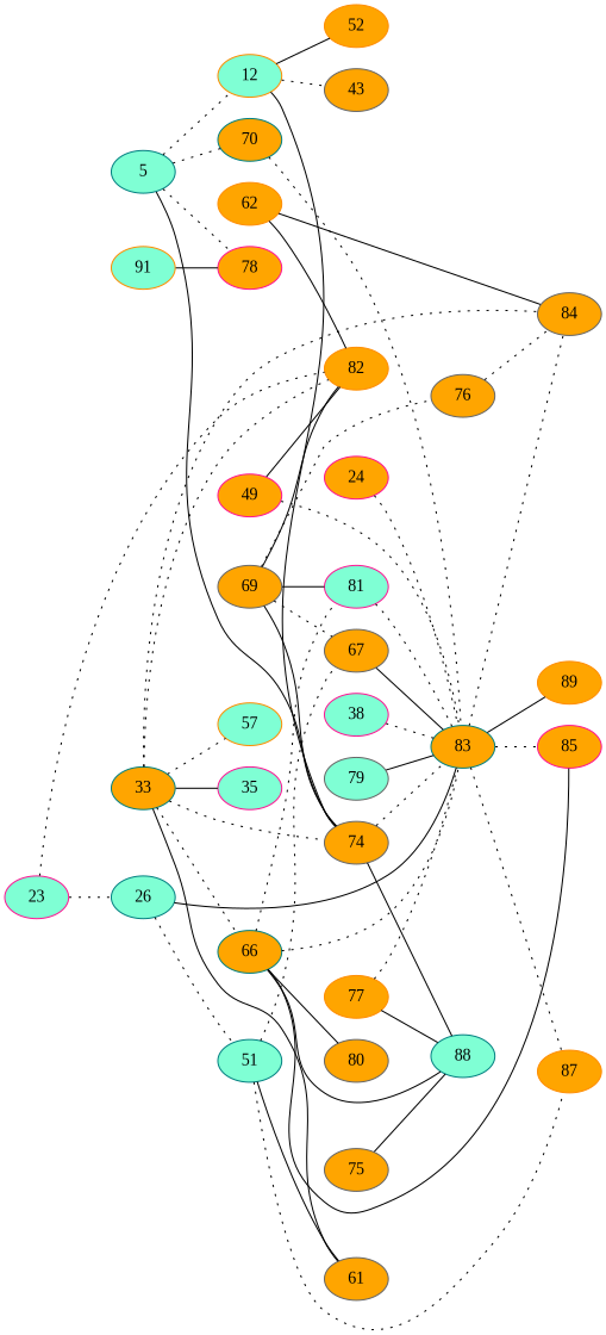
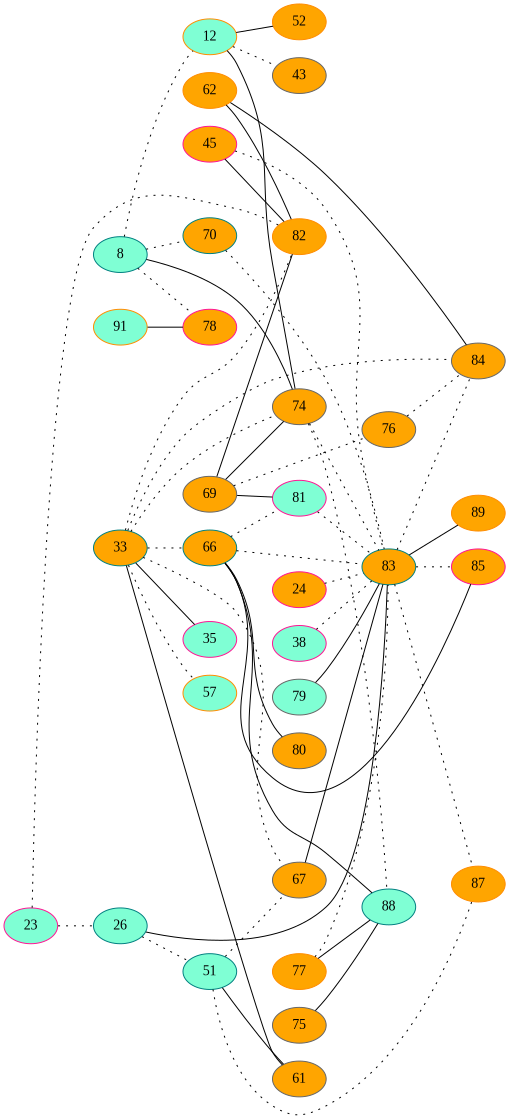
  graph {
    fontname="Liberation Serif"
    rankdir=LR
    node [color=gray40 fillcolor=orange fontname="Liberation Serif" style=filled]
    edge [fontname="Liberation Serif" style=dotted]
    12 [color=darkorange fillcolor=aquamarine super="+7"]
    74 [super="+73+20"]
    43
    52 [color=darkorange]
-   5 [color=teal fillcolor=aquamarine]
+   5 [color=teal fillcolor=aquamarine label=8]
    70 [color=teal]
    78 [color=deeppink super="+60"]
    83 [color=teal super="+50+34+49+13+28"]
    88 [color=teal fillcolor=aquamarine super="+47+55"]
    26 [color=teal fillcolor=aquamarine super="+18"]
    51 [color=teal fillcolor=aquamarine super="+32"]
    23 [color=deeppink fillcolor=aquamarine]
    82 [color=darkorange super="+65"]
    84 [super="+68+72+36"]
    87 [color=darkorange super="+86"]
    85 [color=deeppink super="+59+27"]
    89 [color=darkorange]
    24 [color=deeppink]
    61 [super="+41"]
    67 [super="+15+40"]
    33 [color=teal super="+14+22"]
    35 [color=deeppink fillcolor=aquamarine]
    57 [color=darkorange fillcolor=aquamarine super="+30"]
    66 [color=teal super="+56+64"]
    80
    81 [color=deeppink fillcolor=aquamarine super="+19"]
    38 [color=deeppink fillcolor=aquamarine]
-   45 [color=deeppink label=49]
+   45 [color=deeppink]
    62 [color=darkorange super="+42"]
    69
    76
    n32 [color=darkorange fillcolor=aquamarine label=91]
    75
    77 [color=darkorange super="+21"]
    79 [fillcolor=aquamarine]
    12 -- 74 [style=solid]
    12 -- 43
    12 -- 52 [style=solid]
    74 -- 83 [weight=3]
-   74 -- 88 [style=solid]
+   74 -- 88
    5 -- 12 [weight=2]
    5 -- 74 [style=solid weight=2]
    5 -- 70
    5 -- 78
    70 -- 83
    83 -- 84
    83 -- 87
    83 -- 85 [weight=3]
    83 -- 89 [style=solid]
    26 -- 83 [style=solid]
    26 -- 51
    51 -- 87
    51 -- 61 [style=solid]
    51 -- 67 [weight=2]
    23 -- 26 [weight=2]
    23 -- 82
    24 -- 83 [weight=2]
    67 -- 83 [style=solid]
    33 -- 74
    33 -- 82 [weight=2]
    33 -- 84 [weight=2]
    33 -- 61 [style=solid]
-   69 -- 67
+   33 -- 67
    33 -- 35 [style=solid]
    33 -- 57
    33 -- 66 [weight=3]
    66 -- 83
    66 -- 88 [style=solid]
    66 -- 85 [style=solid]
    66 -- 80 [style=solid]
    66 -- 81
    81 -- 83 [weight=2]
    38 -- 83
    45 -- 83
    45 -- 82 [style=solid]
    62 -- 82 [style=solid]
    62 -- 84 [style=solid]
    69 -- 74 [style=solid]
    69 -- 82 [style=solid]
    69 -- 81 [style=solid]
    69 -- 76
    76 -- 84
    n32 -- 78 [style=solid]
    75 -- 88 [style=solid]
    77 -- 83
    77 -- 88 [style=solid]
    79 -- 83 [style=solid]
  }
